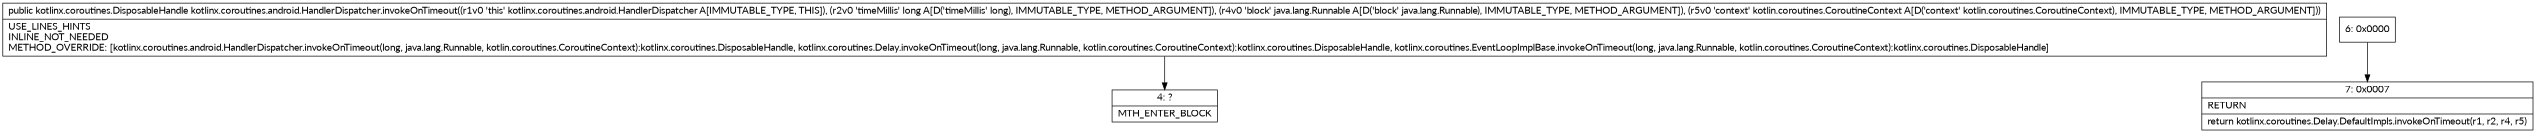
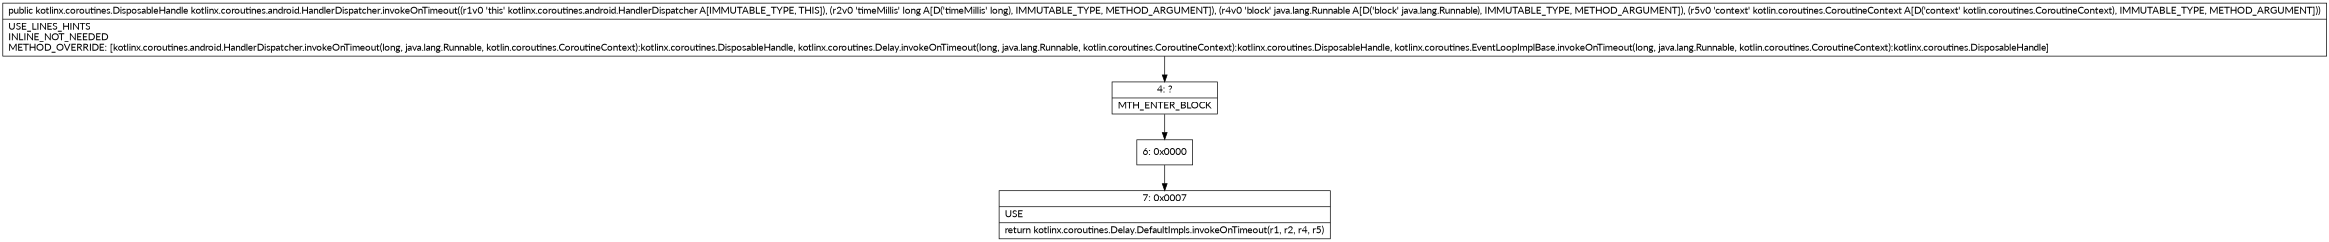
  digraph {
    fontname=Lato
    node [fontname=Lato shape=record]
    edge [fontname=Lato]
    n1 [label="{4\:\ ?|MTH_ENTER_BLOCK\l}"]
    n2 [label="{6\:\ 0x0000}"]
-   n3 [label="{7\:\ 0x0007|RETURN\l|return kotlinx.coroutines.Delay.DefaultImpls.invokeOnTimeout(r1, r2, r4, r5)\l}"]
+   n3 [label="{7\:\ 0x0007|USE\l|return kotlinx.coroutines.Delay.DefaultImpls.invokeOnTimeout(r1, r2, r4, r5)\l}"]
    n4 [label="{public kotlinx.coroutines.DisposableHandle kotlinx.coroutines.android.HandlerDispatcher.invokeOnTimeout((r1v0 'this' kotlinx.coroutines.android.HandlerDispatcher A[IMMUTABLE_TYPE, THIS]), (r2v0 'timeMillis' long A[D('timeMillis' long), IMMUTABLE_TYPE, METHOD_ARGUMENT]), (r4v0 'block' java.lang.Runnable A[D('block' java.lang.Runnable), IMMUTABLE_TYPE, METHOD_ARGUMENT]), (r5v0 'context' kotlin.coroutines.CoroutineContext A[D('context' kotlin.coroutines.CoroutineContext), IMMUTABLE_TYPE, METHOD_ARGUMENT]))  | USE_LINES_HINTS\lINLINE_NOT_NEEDED\lMETHOD_OVERRIDE: [kotlinx.coroutines.android.HandlerDispatcher.invokeOnTimeout(long, java.lang.Runnable, kotlin.coroutines.CoroutineContext):kotlinx.coroutines.DisposableHandle, kotlinx.coroutines.Delay.invokeOnTimeout(long, java.lang.Runnable, kotlin.coroutines.CoroutineContext):kotlinx.coroutines.DisposableHandle, kotlinx.coroutines.EventLoopImplBase.invokeOnTimeout(long, java.lang.Runnable, kotlin.coroutines.CoroutineContext):kotlinx.coroutines.DisposableHandle]\l}"]
+   n1 -> n2
    n2 -> n3
    n4 -> n1
  }
